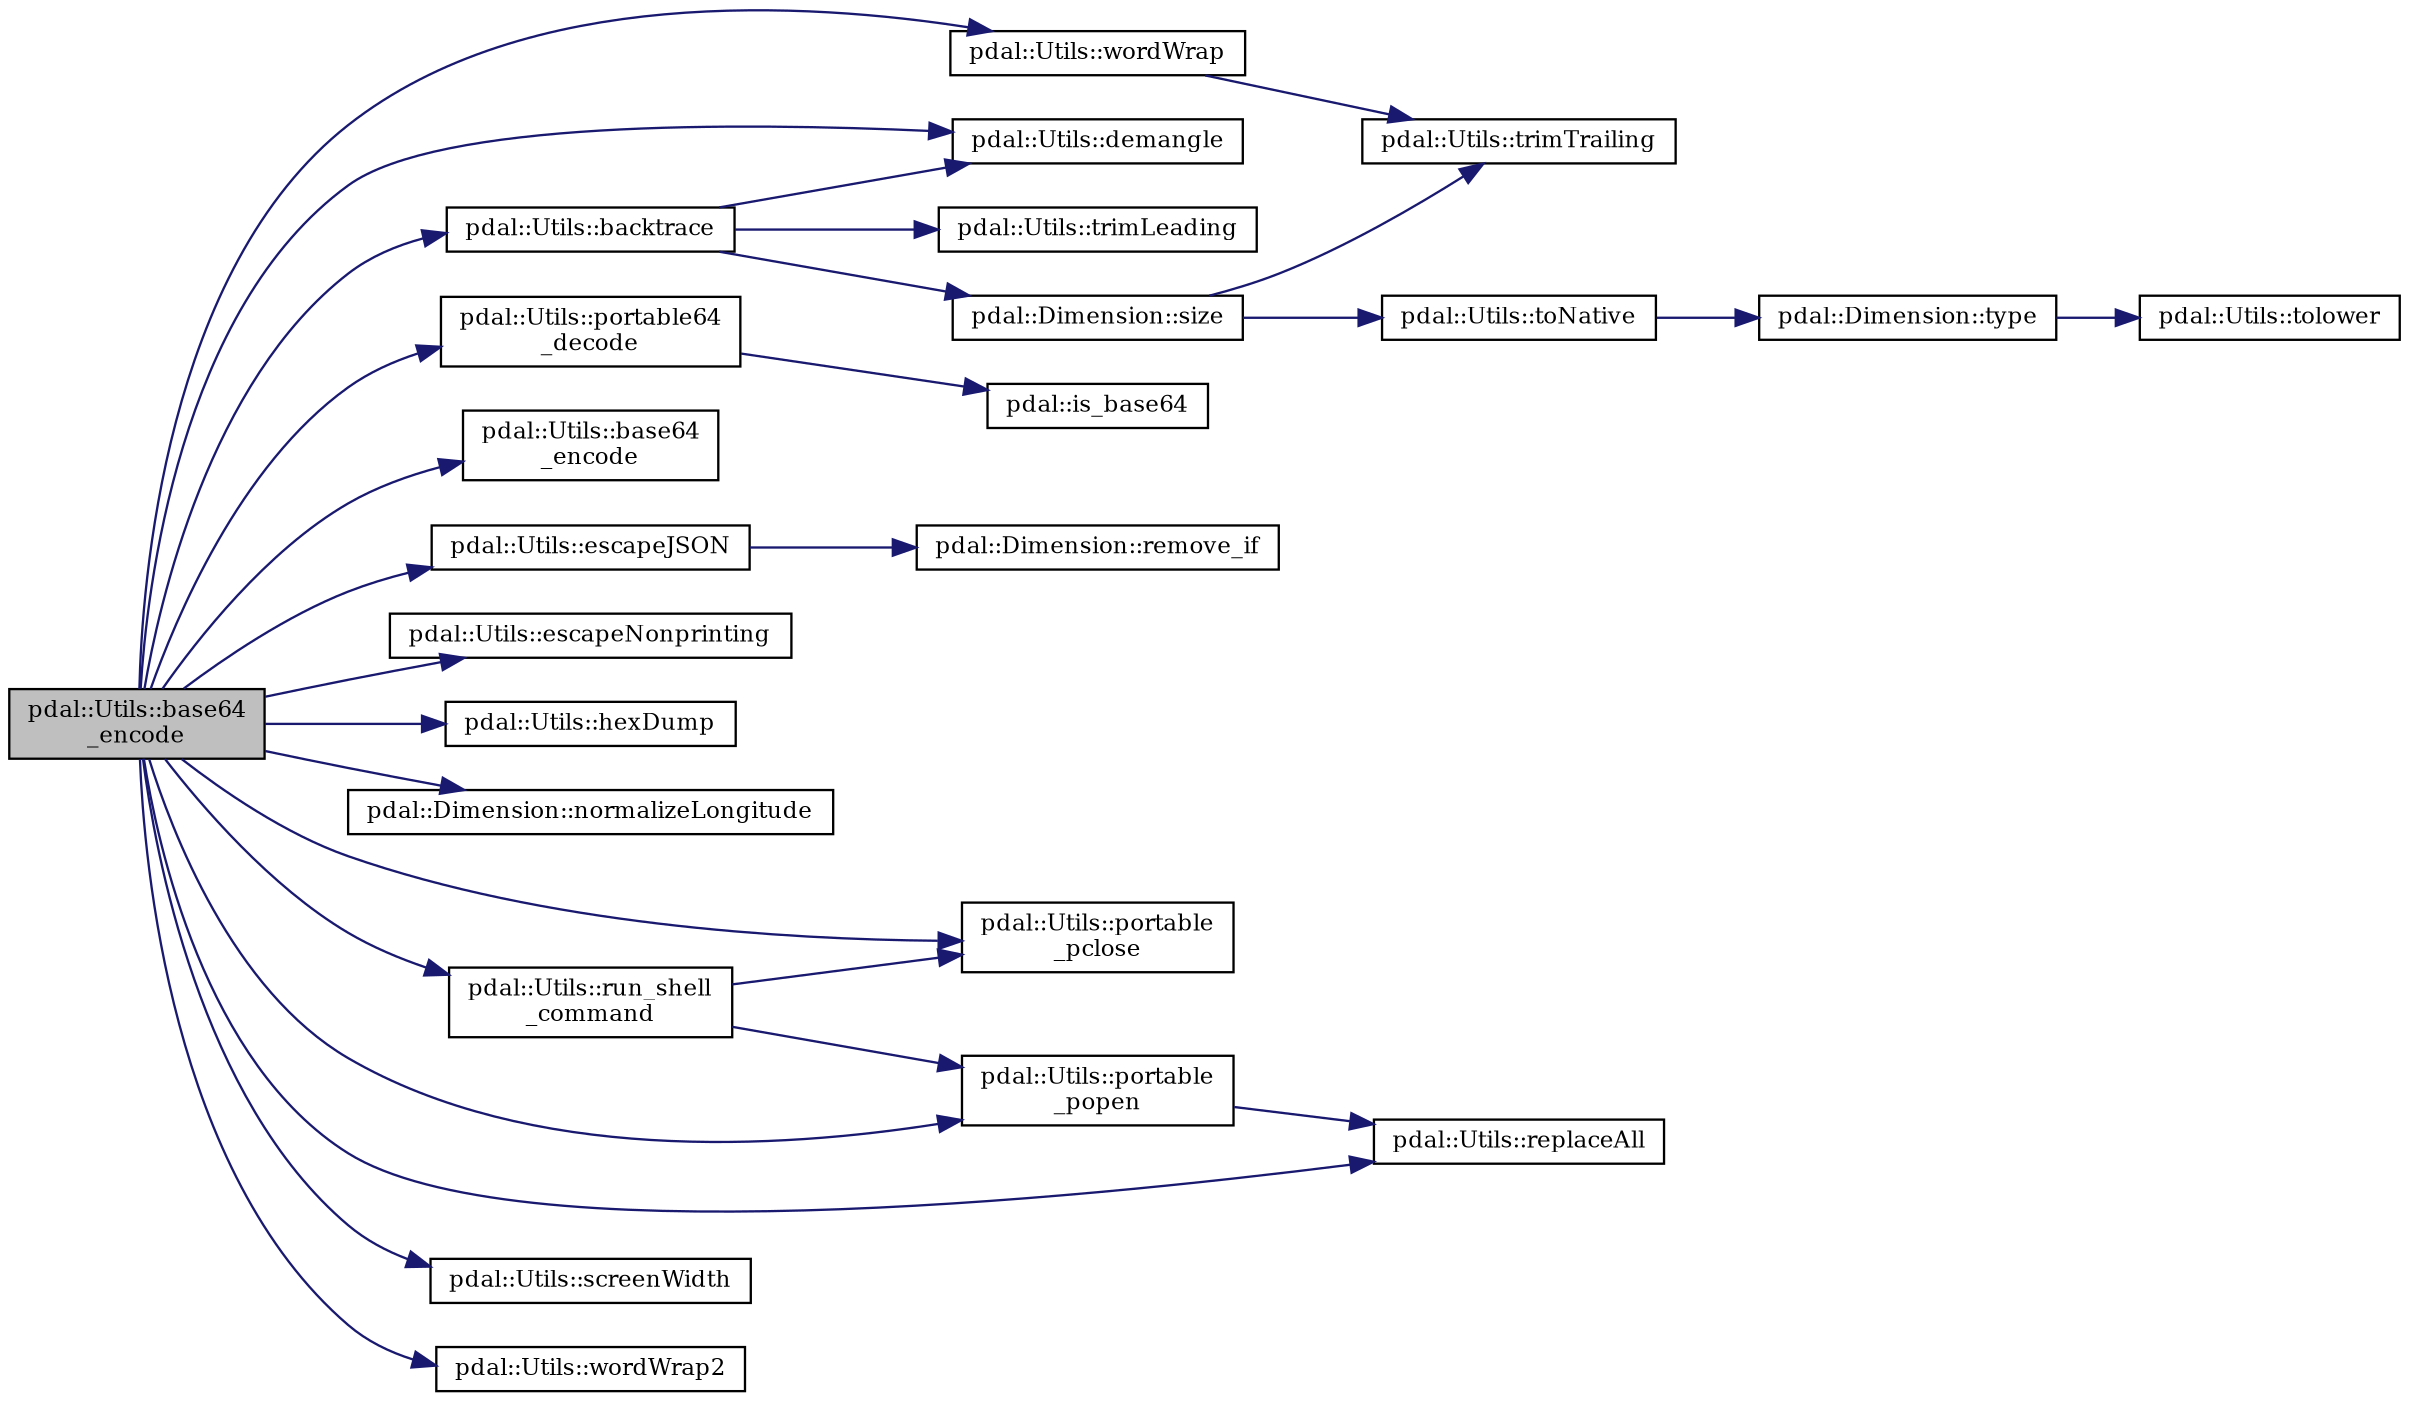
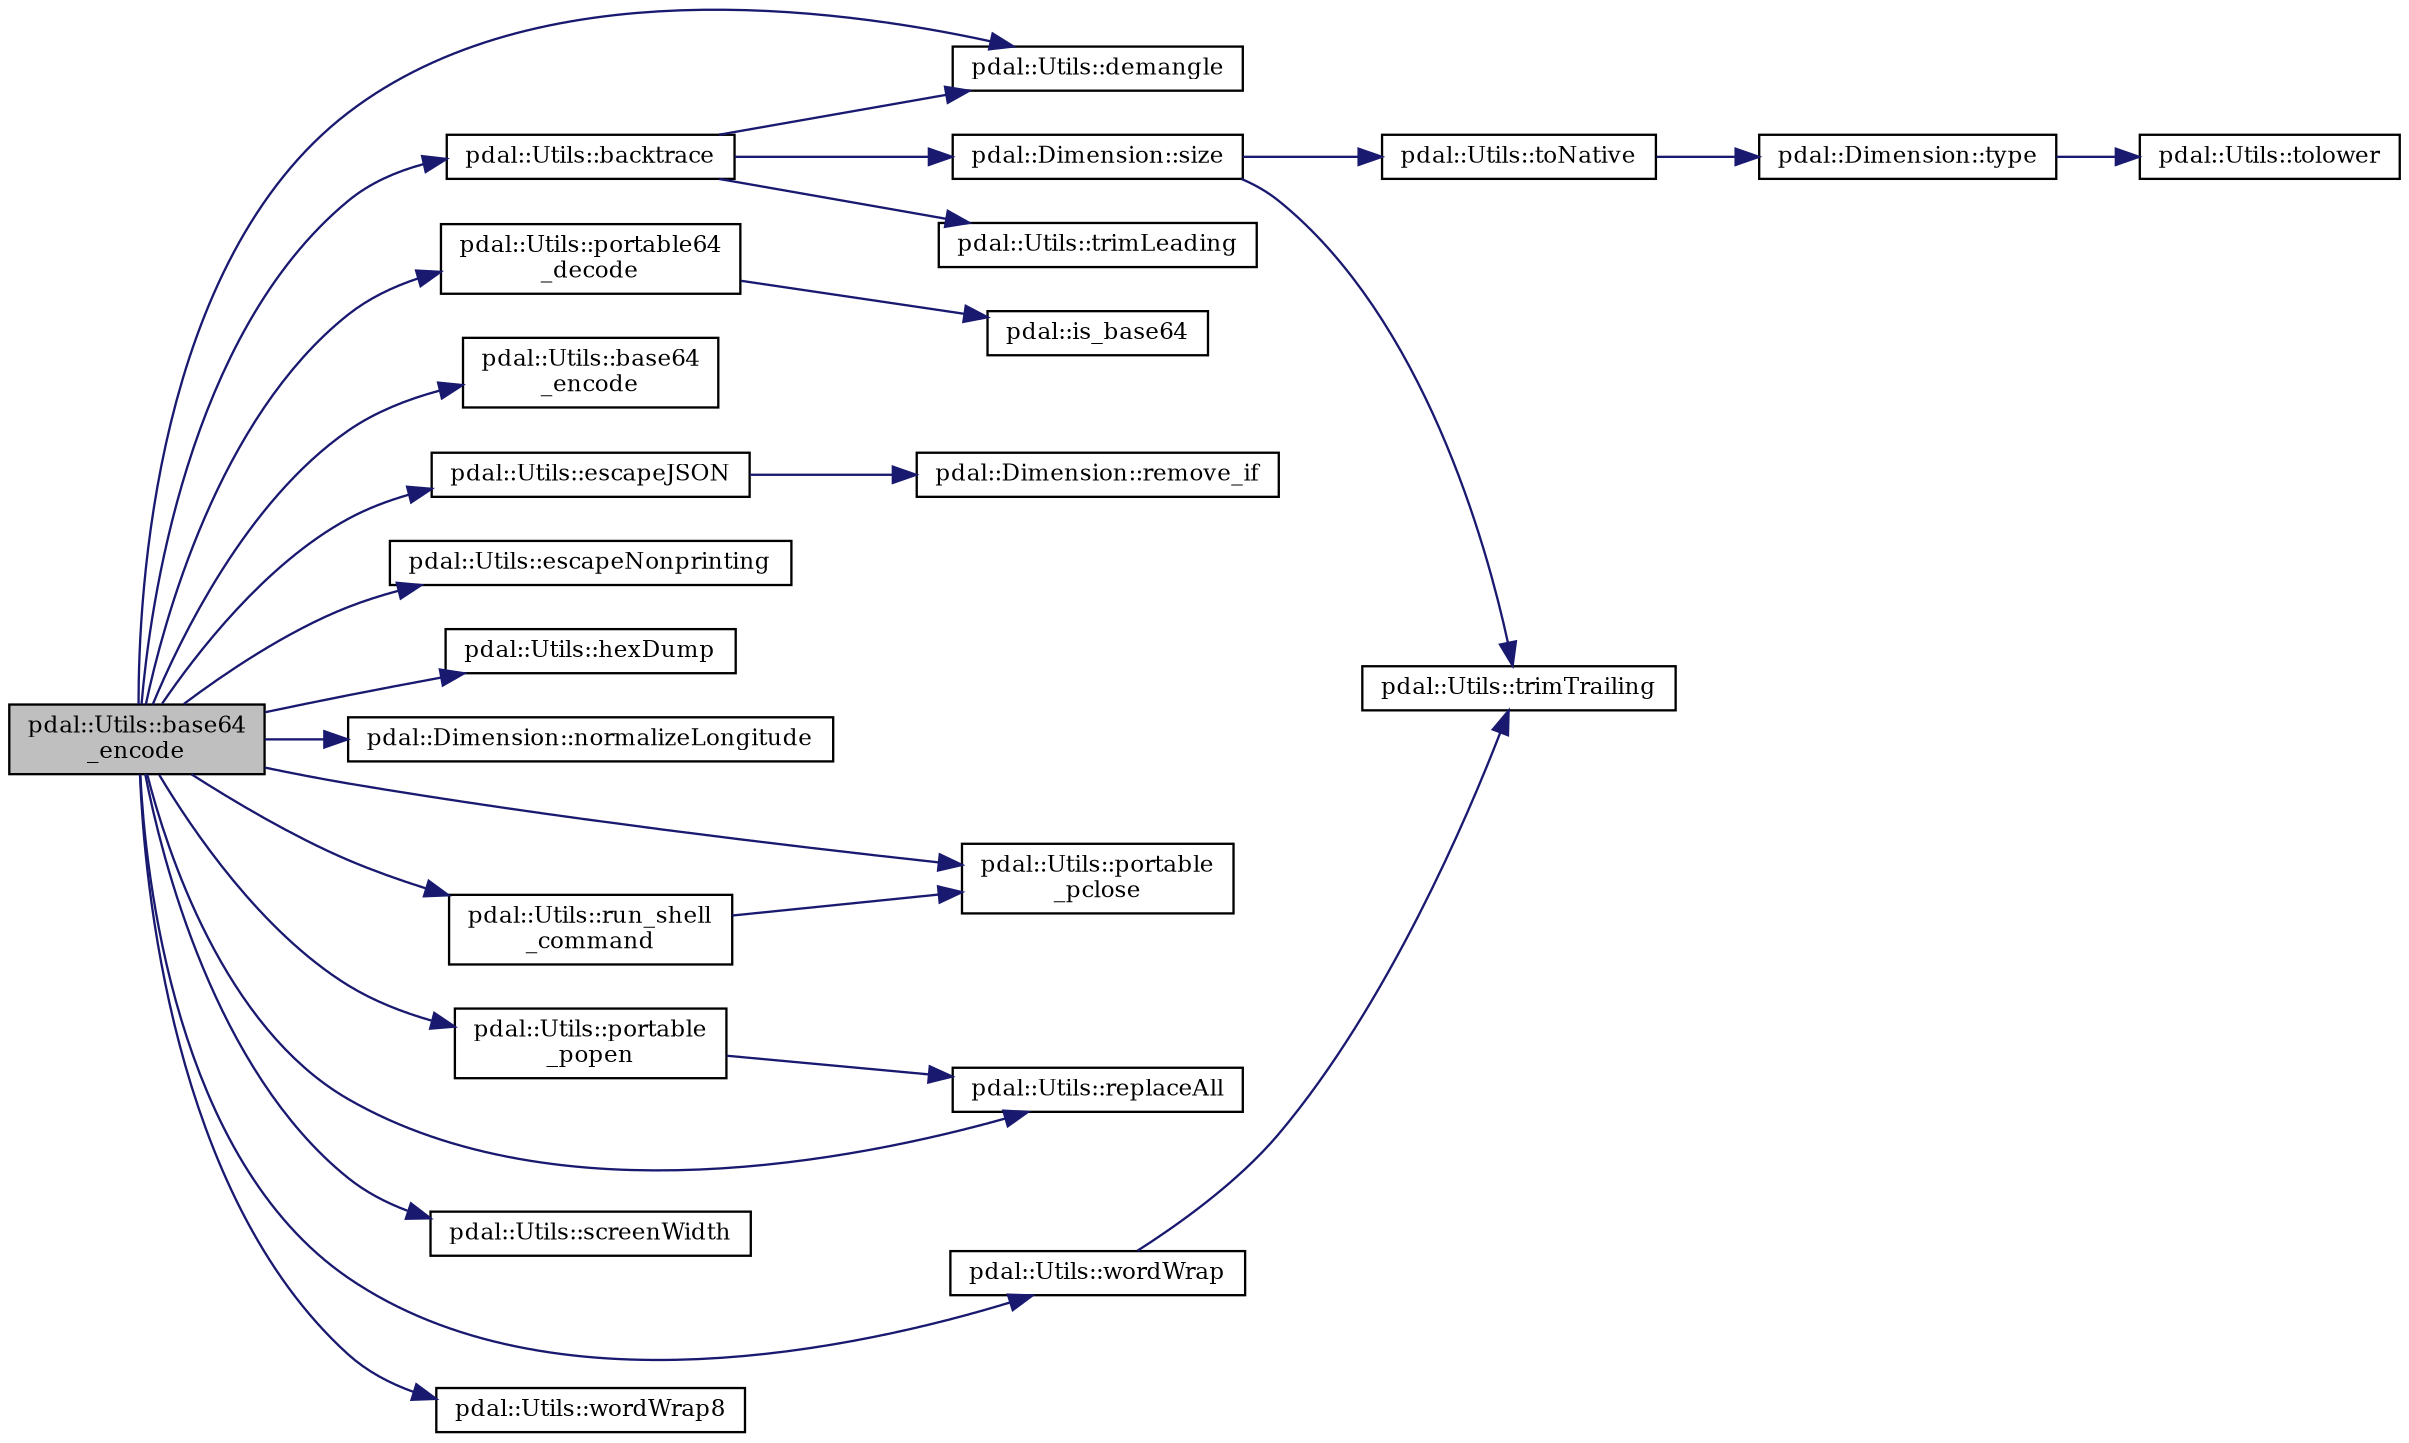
  digraph {
    fontname="DejaVu Serif"
    rankdir=LR
    node [color=black fillcolor=white fontname="DejaVu Serif" fontsize=10 shape=record style=filled]
    edge [color=midnightblue fontname="DejaVu Serif" fontsize=10 labelfontname=Helvetica labelfontsize=10 style=solid]
    n1 [fillcolor=grey75 fontcolor=black height=0.2 label="pdal::Utils::base64\l_encode" width=0.4]
    n2 [height=0.2 label="pdal::Utils::backtrace" width=0.4]
    n3 [height=0.2 label="pdal::Utils::demangle" width=0.4]
    n4 [height=0.2 label="pdal::Utils::portable64\l_decode" width=0.4]
    n5 [height=0.2 label="pdal::Utils::base64\l_encode" width=0.4]
    n6 [height=0.2 label="pdal::Utils::escapeJSON" width=0.4]
    n7 [height=0.2 label="pdal::Utils::escapeNonprinting" width=0.4]
    n8 [height=0.2 label="pdal::Utils::hexDump" width=0.4]
    n9 [height=0.2 label="pdal::Dimension::normalizeLongitude" width=0.4]
    n10 [height=0.2 label="pdal::Utils::portable\l_pclose" width=0.4]
    n11 [height=0.2 label="pdal::Utils::portable\l_popen" width=0.4]
    n12 [height=0.2 label="pdal::Utils::replaceAll" width=0.4]
    n13 [height=0.2 label="pdal::Utils::run_shell\l_command" width=0.4]
    n14 [height=0.2 label="pdal::Utils::screenWidth" width=0.4]
    n15 [height=0.2 label="pdal::Utils::wordWrap" width=0.4]
-   n16 [height=0.2 label="pdal::Utils::wordWrap2" width=0.4]
+   n16 [height=0.2 label="pdal::Utils::wordWrap8" width=0.4]
    n17 [height=0.2 label="pdal::Dimension::size" width=0.4]
    n18 [height=0.2 label="pdal::Utils::trimLeading" width=0.4]
    n19 [height=0.2 label="pdal::is_base64" width=0.4]
    n20 [height=0.2 label="pdal::Dimension::remove_if" width=0.4]
    n21 [height=0.2 label="pdal::Utils::trimTrailing" width=0.4]
    n22 [height=0.2 label="pdal::Utils::toNative" width=0.4]
    n23 [height=0.2 label="pdal::Dimension::type" width=0.4]
    n24 [height=0.2 label="pdal::Utils::tolower" width=0.4]
    n1 -> n2
    n1 -> n3
    n1 -> n4
    n1 -> n5
    n1 -> n6
    n1 -> n7
    n1 -> n8
    n1 -> n9
    n1 -> n10
    n1 -> n11
    n1 -> n12
    n1 -> n13
    n1 -> n14
    n1 -> n15
    n1 -> n16
    n2 -> n3
    n2 -> n17
    n2 -> n18
    n4 -> n19
    n6 -> n20
    n11 -> n12
    n13 -> n10
-   n13 -> n11
    n15 -> n21
    n17 -> n21
    n17 -> n22
    n22 -> n23
    n23 -> n24
  }
